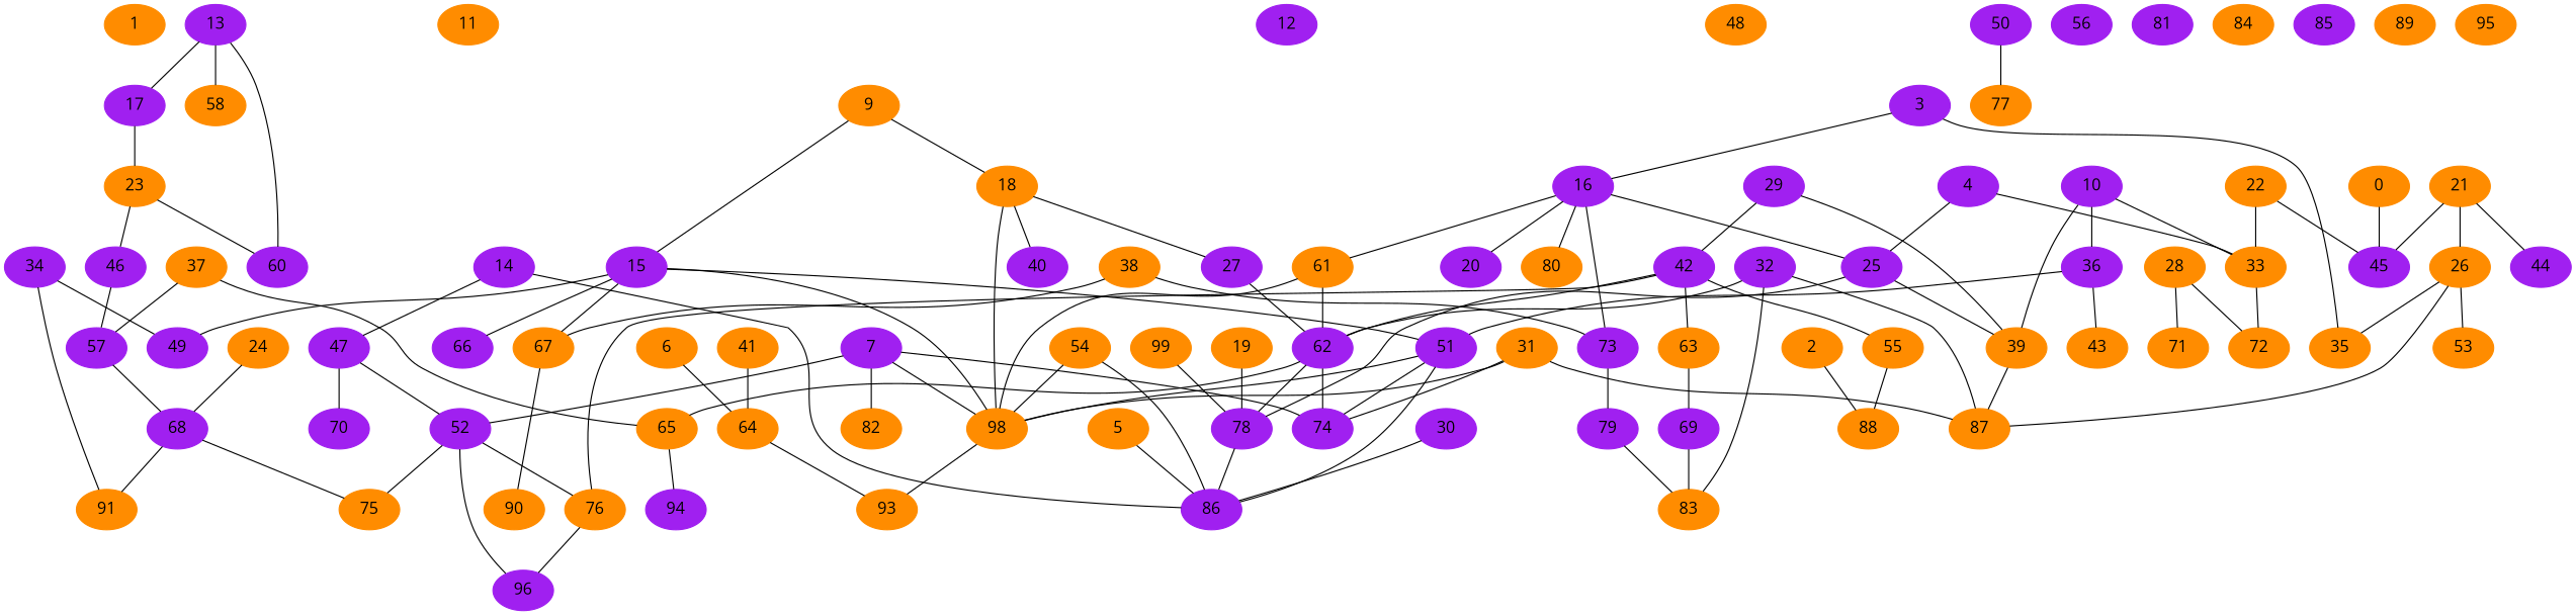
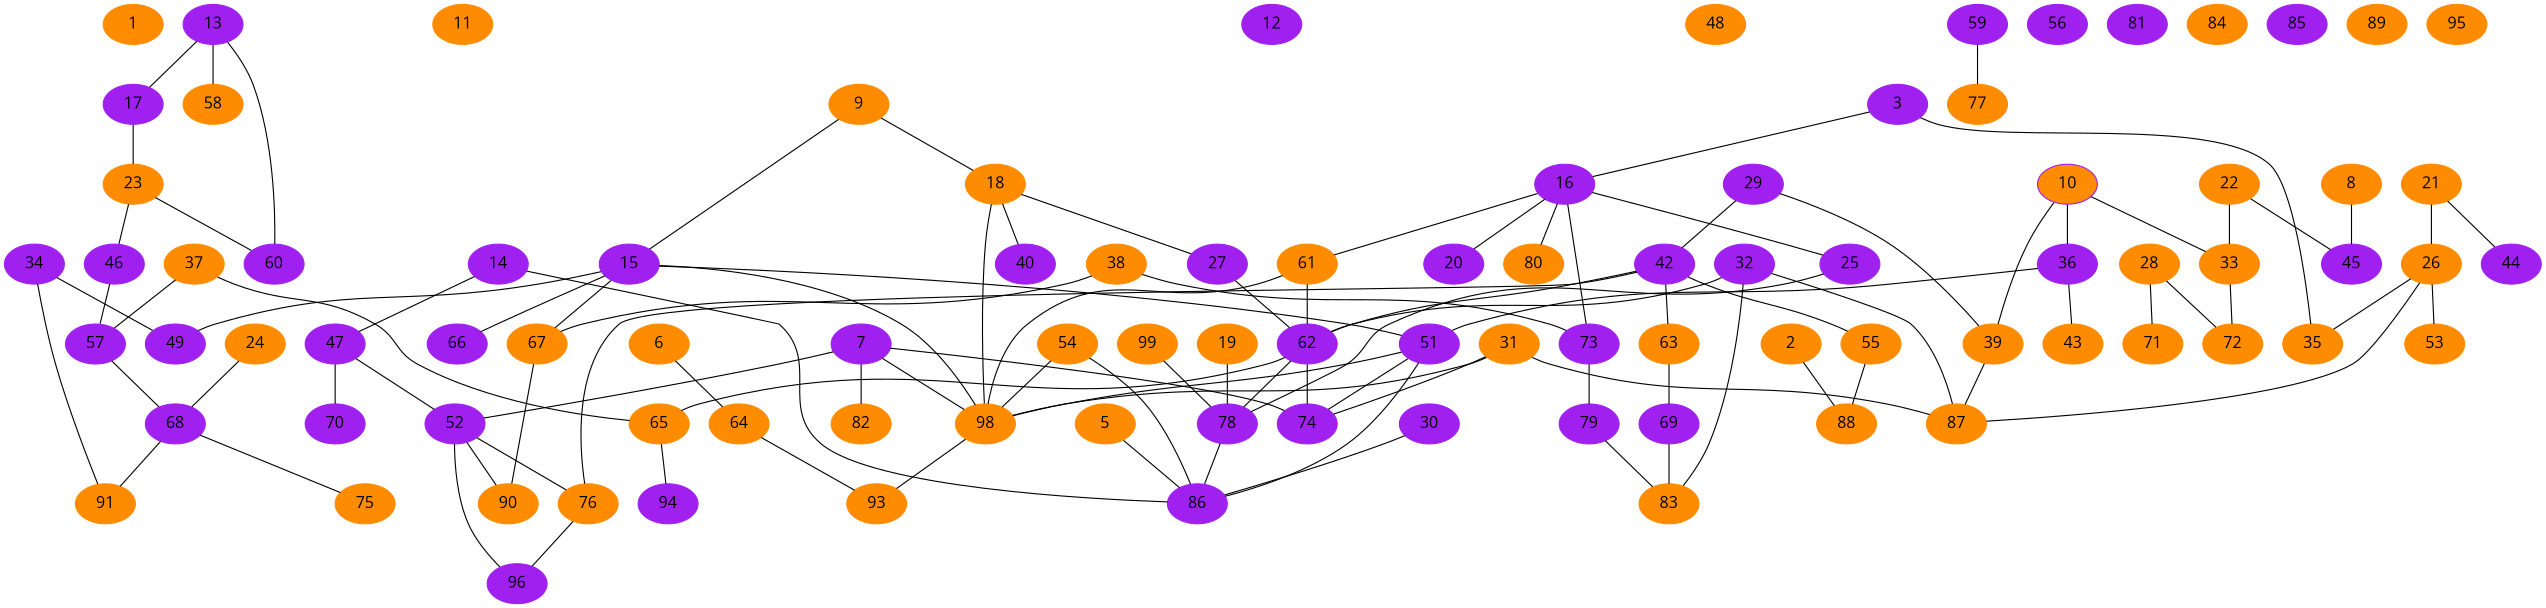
  graph {
    fontname="Open Sans"
    node [color=darkorange fontname="Open Sans" style=filled]
    edge [fontname="Open Sans"]
    1
    2
    88
    3 [color=purple]
    16 [color=purple]
    35
    25 [color=purple]
    20 [color=purple]
    61
    73 [color=purple]
    80
-   4 [color=purple]
    33
    39
    78 [color=purple]
    72
    86 [color=purple]
    5
    6
    64
    93
    7 [color=purple]
    52 [color=purple]
    74 [color=purple]
    82
    n26 [label=98]
    76
    75
    96 [color=purple]
    45 [color=purple]
-   8 [label=0]
+   8
    15 [color=purple]
    9
    18
    49 [color=purple]
    51 [color=purple]
    66 [color=purple]
    67
    27 [color=purple]
    40 [color=purple]
-   10 [color=purple]
+   10 [color=purple fillcolor=darkorange]
    36 [color=purple]
    43
    87
    11
    12 [color=purple]
    13 [color=purple]
    17 [color=purple]
    58
    60 [color=purple]
    23
    14 [color=purple]
    47 [color=purple]
    70 [color=purple]
    90
    62 [color=purple]
    79 [color=purple]
    46 [color=purple]
    19
    21
    26
    44 [color=purple]
    53
    22
    57 [color=purple]
    68 [color=purple]
    24
    91
    65
    28
    71
    29 [color=purple]
    42 [color=purple]
    55
    63
    30 [color=purple]
    31
    32 [color=purple]
    83
    34 [color=purple]
    37
    94 [color=purple]
    38
-   41
    69 [color=purple]
    48
-   50 [color=purple]
+   50 [color=purple label=59]
    77
    54
    56 [color=purple]
    n91 [label=99]
    81 [color=purple]
    84
    85 [color=purple]
    89
    95
    2 -- 88
    3 -- 16
    3 -- 35
    16 -- 25
    16 -- 20
    16 -- 61
    16 -- 73
    16 -- 80
-   25 -- 39
    25 -- 78
    61 -- n26
    61 -- 62
    73 -- 79
-   4 -- 25
-   4 -- 33
    33 -- 72
    39 -- 87
    78 -- 86
    5 -- 86
    6 -- 64
    64 -- 93
    7 -- 52
    7 -- 74
    7 -- 82
    7 -- n26
    52 -- 76
-   52 -- 75
+   52 -- 90
    52 -- 96
    n26 -- 93
    76 -- 96
    8 -- 45
    15 -- n26
    15 -- 49
    15 -- 51
    15 -- 66
    15 -- 67
    9 -- 15
    9 -- 18
    18 -- n26
    18 -- 27
    18 -- 40
    51 -- 86
    51 -- 74
    51 -- n26
    67 -- 90
    27 -- 62
    10 -- 33
    10 -- 39
    10 -- 36
    36 -- 51
    36 -- 43
    13 -- 17
    13 -- 58
    13 -- 60
    17 -- 23
    23 -- 60
    23 -- 46
    14 -- 86
    14 -- 47
    47 -- 52
    47 -- 70
    62 -- 78
    62 -- 74
    62 -- 65
    79 -- 83
    46 -- 57
    19 -- 78
-   21 -- 45
    21 -- 26
    21 -- 44
    26 -- 35
    26 -- 87
    26 -- 53
    22 -- 33
    22 -- 45
    57 -- 68
    68 -- 75
    68 -- 91
    24 -- 68
    65 -- 94
    28 -- 72
    28 -- 71
    29 -- 39
    29 -- 42
    42 -- 76
    42 -- 62
    42 -- 55
    42 -- 63
    55 -- 88
    63 -- 69
    30 -- 86
    31 -- 74
    31 -- n26
    31 -- 87
    32 -- 87
    32 -- 62
    32 -- 83
    34 -- 49
    34 -- 91
    37 -- 57
    37 -- 65
    38 -- 73
    38 -- 67
-   41 -- 64
    69 -- 83
    50 -- 77
    54 -- 86
    54 -- n26
    n91 -- 78
  }
